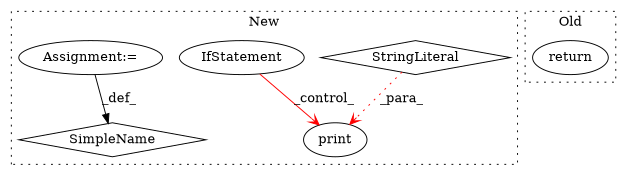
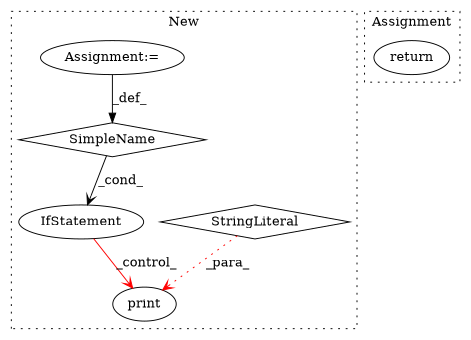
  digraph {
    node [shape=ellipse]
    edge [arrowhead=vee color=red style=solid]
    n1 [a=32 l="6,1" label=print s="1223,1272"]
    n2 [a=45 l=43 label=StringLiteral s=1229 shape=diamond]
    n3 [a=25 l="4,2" label=IfStatement s="654,1209"]
    n4 [a=42 label=SimpleName shape=diamond]
    n5 [a=7 l=1 label="Assignment:=" s=387]
    n6 [a=41 l=7 label=return s=651]
    subgraph cluster_1 {
      label=New
      style=dotted
      n1
      n2
      n3
      n4
      n5
    }
    subgraph cluster_2 {
-     label=Old
+     label=Assignment
      style=dotted
      n6
    }
    n2 -> n1 [label=_para_ style=dotted]
    n3 -> n1 [label=_control_]
+   n4 -> n3 [color=black label=_cond_]
    n5 -> n4 [arrowhead=normal color=black label=_def_]
  }
